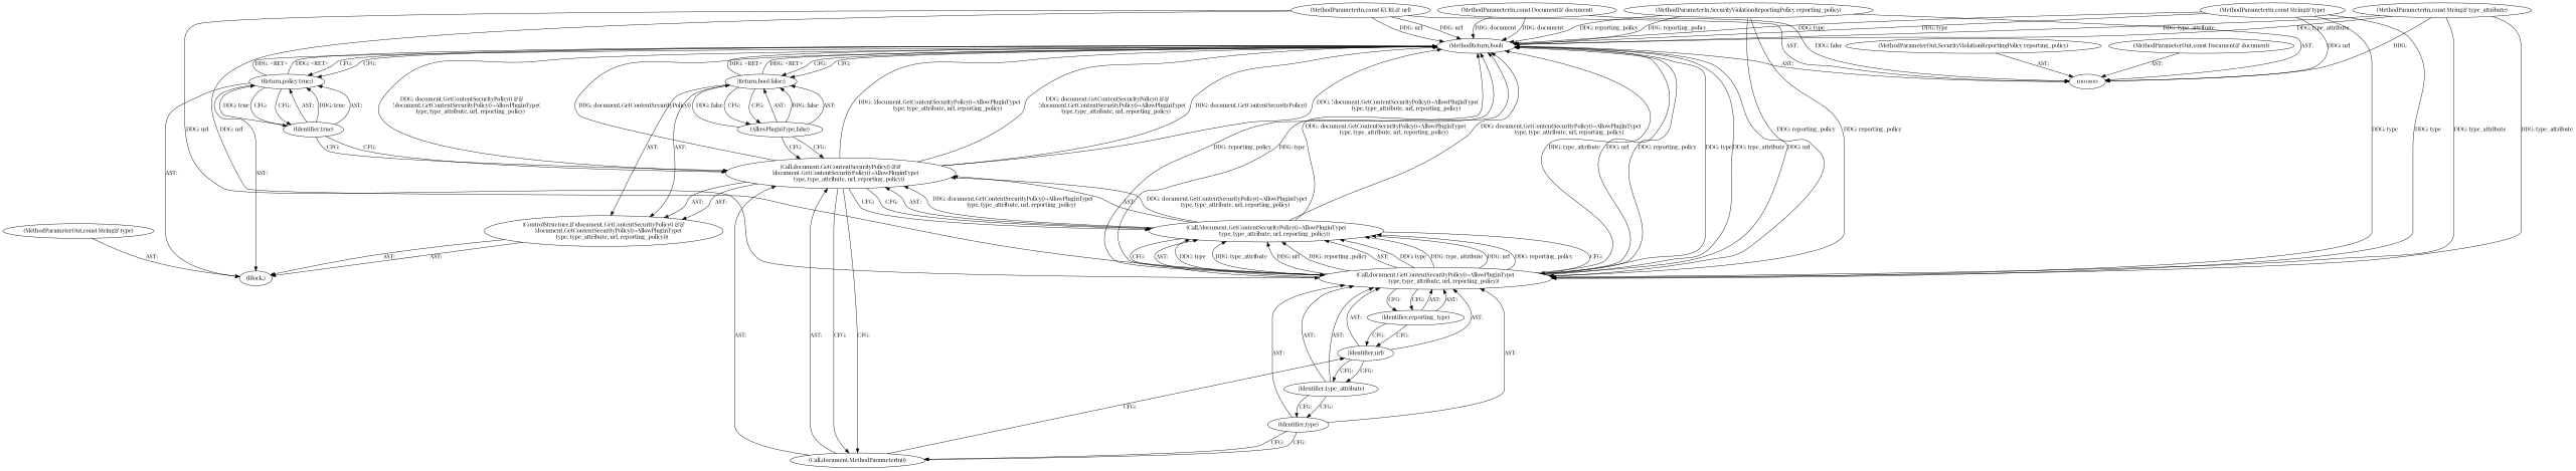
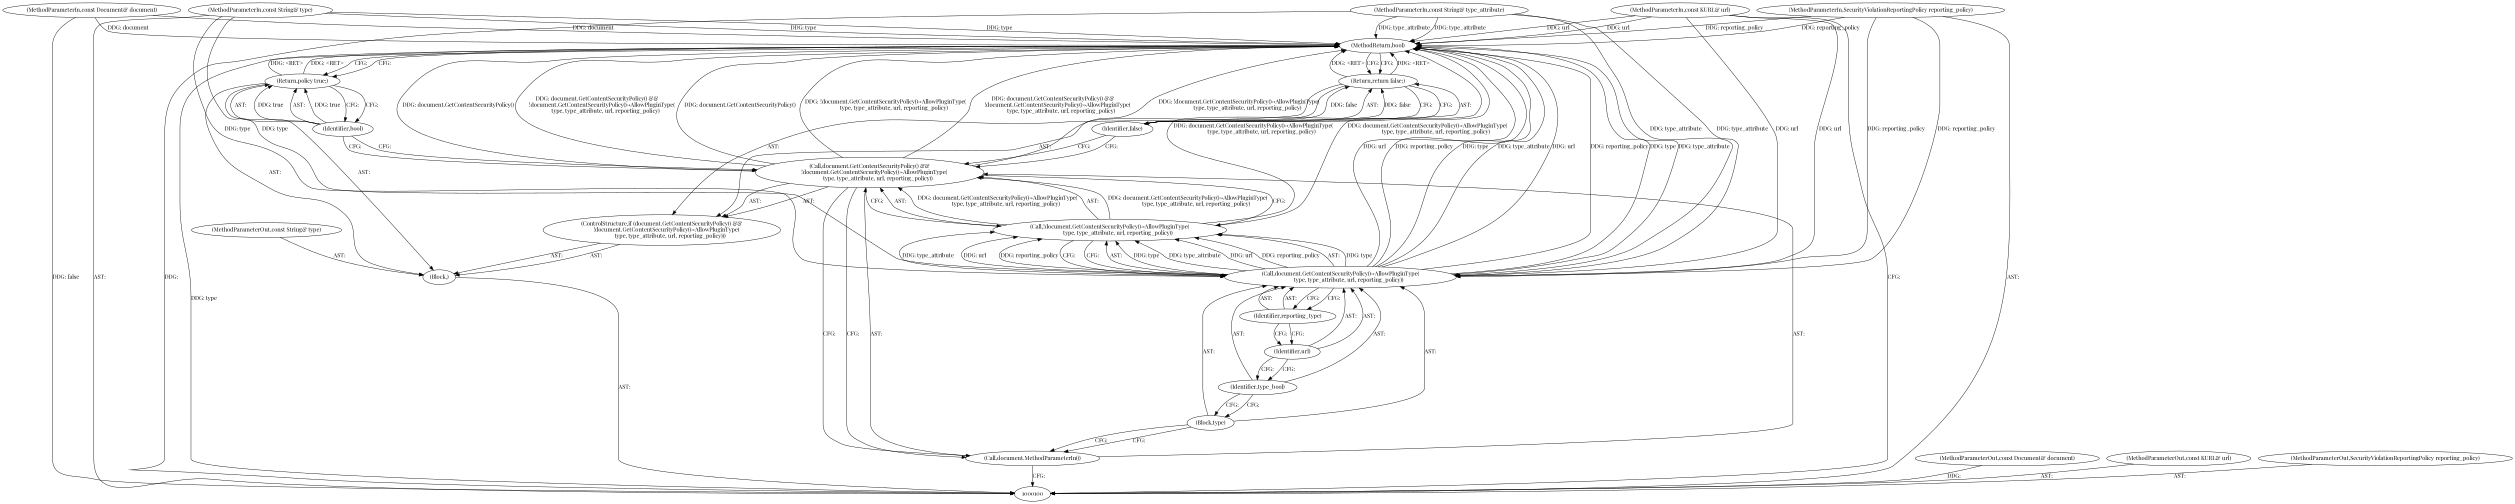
  digraph {
    fontname="Playfair Display"
    node [fontname="Playfair Display"]
    edge [fontname="Playfair Display"]
    n1 [label="(MethodReturn,bool)"]
-   n2 [label="(Return,bool false;)"]
+   n2 [label="(Return,return false;)"]
    n3 [label="(Return,policy true;)"]
    1000100
-   n5 [label="(AllowPluginType,false)"]
+   n5 [label="(Identifier,false)"]
    n6 [label="(ControlStructure,if (document.GetContentSecurityPolicy() &&\n      !document.GetContentSecurityPolicy()->AllowPluginType(\n           type, type_attribute, url, reporting_policy)))"]
-   n7 [label="(Identifier,true)"]
+   n7 [label="(Identifier,bool)"]
    n8 [label="(Block,)"]
    n9 [label="(Call,document.GetContentSecurityPolicy() &&\n      !document.GetContentSecurityPolicy()->AllowPluginType(\n           type, type_attribute, url, reporting_policy))"]
    n10 [label="(Call,document.MethodParameterIn())"]
    n11 [label="(Call,!document.GetContentSecurityPolicy()->AllowPluginType(\n           type, type_attribute, url, reporting_policy))"]
    n12 [label="(MethodParameterIn,const Document& document)"]
    n13 [label="(MethodParameterOut,const Document& document)"]
    n14 [label="(MethodParameterIn,const String& type)"]
    n15 [label="(Call,document.GetContentSecurityPolicy()->AllowPluginType(\n           type, type_attribute, url, reporting_policy))"]
    n16 [label="(Identifier,reporting_type)"]
    n17 [label="(MethodParameterOut,const String& type)"]
    n18 [label="(MethodParameterIn,const String& type_attribute)"]
    n19 [label="(MethodParameterIn,const KURL& url)"]
+   n20 [label="(MethodParameterOut,const KURL& url)"]
    n21 [label="(MethodParameterIn,SecurityViolationReportingPolicy reporting_policy)"]
    n22 [label="(MethodParameterOut,SecurityViolationReportingPolicy reporting_policy)"]
    n23 [label="(Identifier,url)"]
-   n24 [label="(Identifier,type)"]
-   n25 [label="(Identifier,type_attribute)"]
+   n24 [label="(Block,type)"]
+   n25 [label="(Identifier,type_bool)"]
    n1 -> n2 [label="CFG: "]
    n1 -> n2 [label="CFG: "]
    n1 -> n3 [label="CFG: "]
    n1 -> n3 [label="CFG: "]
-   n1 -> 1000100 [label="AST: "]
+   n1 -> 1000100 [label="DDG: type"]
    n2 -> n1 [label="DDG: <RET>"]
    n2 -> n1 [label="DDG: <RET>"]
    n2 -> n5 [label="CFG: "]
    n2 -> n5 [label="CFG: "]
    n2 -> n6 [label="AST: "]
    n2 -> n6 [label="AST: "]
    n3 -> n1 [label="DDG: <RET>"]
    n3 -> n1 [label="DDG: <RET>"]
    n3 -> n7 [label="CFG: "]
    n3 -> n7 [label="CFG: "]
    n3 -> n8 [label="AST: "]
    n3 -> n8 [label="AST: "]
    n5 -> n2 [label="AST: "]
    n5 -> n2 [label="DDG: false"]
    n5 -> n2 [label="AST: "]
    n5 -> n2 [label="DDG: false"]
    n5 -> n9 [label="CFG: "]
    n5 -> n9 [label="CFG: "]
    n6 -> n8 [label="AST: "]
    n6 -> n8 [label="AST: "]
    n7 -> n3 [label="AST: "]
    n7 -> n3 [label="DDG: true"]
    n7 -> n3 [label="AST: "]
    n7 -> n3 [label="DDG: true"]
    n7 -> n9 [label="CFG: "]
    n7 -> n9 [label="CFG: "]
+   n8 -> 1000100 [label="AST: "]
    n9 -> n1 [label="DDG: document.GetContentSecurityPolicy() &&\n      !document.GetContentSecurityPolicy()->AllowPluginType(\n           type, type_attribute, url, reporting_policy)"]
    n9 -> n1 [label="DDG: document.GetContentSecurityPolicy()"]
    n9 -> n1 [label="DDG: !document.GetContentSecurityPolicy()->AllowPluginType(\n           type, type_attribute, url, reporting_policy)"]
    n9 -> n1 [label="DDG: document.GetContentSecurityPolicy() &&\n      !document.GetContentSecurityPolicy()->AllowPluginType(\n           type, type_attribute, url, reporting_policy)"]
    n9 -> n1 [label="DDG: document.GetContentSecurityPolicy()"]
    n9 -> n1 [label="DDG: !document.GetContentSecurityPolicy()->AllowPluginType(\n           type, type_attribute, url, reporting_policy)"]
    n9 -> n6 [label="AST: "]
    n9 -> n6 [label="AST: "]
    n9 -> n10 [label="CFG: "]
    n9 -> n10 [label="CFG: "]
    n9 -> n11 [label="CFG: "]
    n9 -> n11 [label="CFG: "]
-   n10 -> n23 [label="CFG: "]
+   n10 -> 1000100 [label="CFG: "]
    n10 -> n9 [label="AST: "]
    n10 -> n9 [label="AST: "]
    n11 -> n1 [label="DDG: document.GetContentSecurityPolicy()->AllowPluginType(\n           type, type_attribute, url, reporting_policy)"]
    n11 -> n1 [label="DDG: document.GetContentSecurityPolicy()->AllowPluginType(\n           type, type_attribute, url, reporting_policy)"]
    n11 -> n9 [label="AST: "]
    n11 -> n9 [label="DDG: document.GetContentSecurityPolicy()->AllowPluginType(\n           type, type_attribute, url, reporting_policy)"]
    n11 -> n9 [label="AST: "]
    n11 -> n9 [label="DDG: document.GetContentSecurityPolicy()->AllowPluginType(\n           type, type_attribute, url, reporting_policy)"]
    n11 -> n15 [label="CFG: "]
    n11 -> n15 [label="CFG: "]
    n12 -> n1 [label="DDG: document"]
    n12 -> n1 [label="DDG: document"]
    n12 -> 1000100 [label="DDG: false"]
-   n13 -> 1000100 [label="AST: "]
+   n13 -> 1000100 [label="DDG: "]
    n14 -> n1 [label="DDG: type"]
    n14 -> n1 [label="DDG: type"]
-   n14 -> 1000100 [label="DDG: url"]
+   n14 -> 1000100 [label="AST: "]
    n14 -> n15 [label="DDG: type"]
    n14 -> n15 [label="DDG: type"]
    n15 -> n1 [label="DDG: url"]
    n15 -> n1 [label="DDG: reporting_policy"]
    n15 -> n1 [label="DDG: type"]
    n15 -> n1 [label="DDG: type_attribute"]
    n15 -> n1 [label="DDG: url"]
    n15 -> n1 [label="DDG: reporting_policy"]
    n15 -> n1 [label="DDG: type"]
    n15 -> n1 [label="DDG: type_attribute"]
    n15 -> n11 [label="AST: "]
    n15 -> n11 [label="DDG: type"]
    n15 -> n11 [label="DDG: type_attribute"]
    n15 -> n11 [label="DDG: url"]
    n15 -> n11 [label="DDG: reporting_policy"]
    n15 -> n11 [label="AST: "]
    n15 -> n11 [label="DDG: type"]
    n15 -> n11 [label="DDG: type_attribute"]
    n15 -> n11 [label="DDG: url"]
    n15 -> n11 [label="DDG: reporting_policy"]
    n15 -> n16 [label="CFG: "]
    n15 -> n16 [label="CFG: "]
    n16 -> n15 [label="AST: "]
    n16 -> n15 [label="AST: "]
    n16 -> n23 [label="CFG: "]
    n16 -> n23 [label="CFG: "]
    n17 -> n8 [label="AST: "]
    n18 -> n1 [label="DDG: type_attribute"]
    n18 -> n1 [label="DDG: type_attribute"]
    n18 -> 1000100 [label="DDG: "]
    n18 -> n15 [label="DDG: type_attribute"]
    n18 -> n15 [label="DDG: type_attribute"]
    n19 -> n1 [label="DDG: url"]
    n19 -> n1 [label="DDG: url"]
-   n19 -> 1000100 [label="AST: "]
+   n19 -> 1000100 [label="CFG: "]
    n19 -> n15 [label="DDG: url"]
    n19 -> n15 [label="DDG: url"]
+   n20 -> 1000100 [label="AST: "]
    n21 -> n1 [label="DDG: reporting_policy"]
    n21 -> n1 [label="DDG: reporting_policy"]
    n21 -> 1000100 [label="AST: "]
    n21 -> n15 [label="DDG: reporting_policy"]
    n21 -> n15 [label="DDG: reporting_policy"]
    n22 -> 1000100 [label="AST: "]
    n23 -> n15 [label="AST: "]
    n23 -> n15 [label="AST: "]
    n23 -> n25 [label="CFG: "]
    n23 -> n25 [label="CFG: "]
    n24 -> n10 [label="CFG: "]
    n24 -> n10 [label="CFG: "]
    n24 -> n15 [label="AST: "]
    n24 -> n15 [label="AST: "]
    n25 -> n15 [label="AST: "]
    n25 -> n15 [label="AST: "]
    n25 -> n24 [label="CFG: "]
    n25 -> n24 [label="CFG: "]
  }
